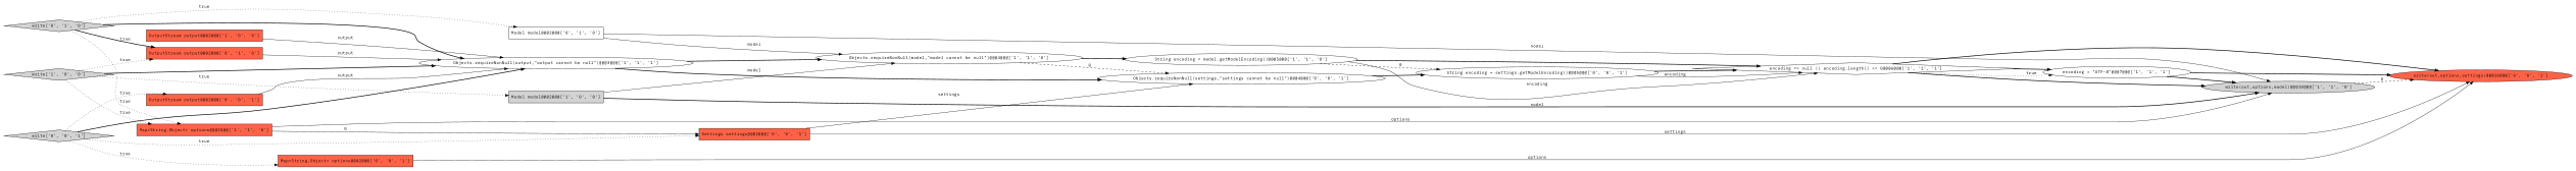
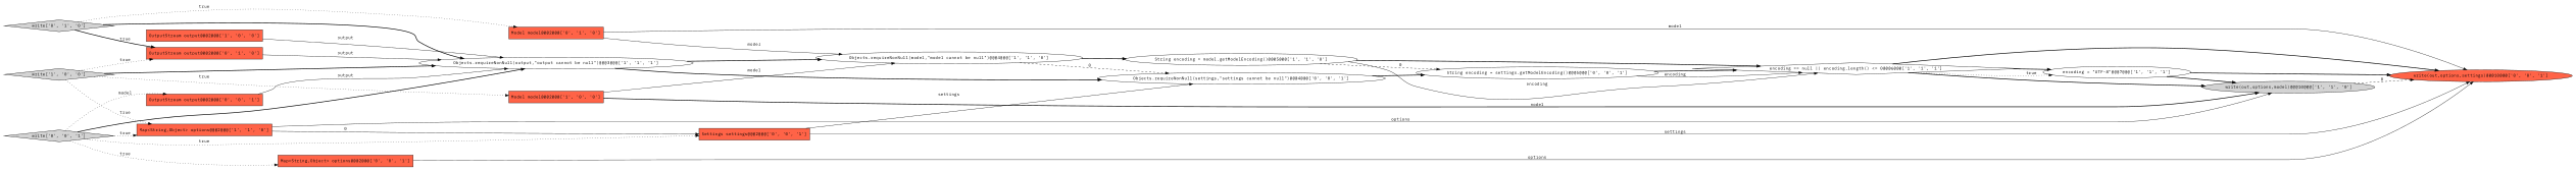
  digraph {
    fontname="IBM Plex Mono"
    rankdir=LR
    node [fillcolor=tomato fontname="IBM Plex Mono" shape=box style=filled]
    edge [fontname="IBM Plex Mono" style=bold]
    n1 [fillcolor=lightgray label="write['1', '0', '0']" shape=diamond]
    n2 [label="Map<String,Object> options@@@2@@@['1', '1', '0']"]
-   n3 [fillcolor=lightgray label="Model model@@@2@@@['1', '0', '0']"]
+   n3 [label="Model model@@@2@@@['1', '0', '0']"]
    n4 [fillcolor=white label="Objects.requireNonNull(output,\"output cannot be null\")@@@3@@@['1', '1', '1']" shape=ellipse]
    n5 [label="OutputStream output@@@2@@@['0', '1', '0']"]
    n6 [label="OutputStream output@@@2@@@['1', '0', '0']"]
    n7 [fillcolor=lightgray label="write(out,options,model)@@@10@@@['1', '1', '0']" shape=ellipse]
    n8 [label="Settings settings@@@2@@@['0', '0', '1']"]
    n9 [fillcolor=white label="Objects.requireNonNull(model,\"model cannot be null\")@@@4@@@['1', '1', '0']" shape=ellipse]
    n10 [fillcolor=white label="Objects.requireNonNull(settings,\"settings cannot be null\")@@@4@@@['0', '0', '1']" shape=ellipse]
    n11 [label="write(out,options,settings)@@@10@@@['0', '0', '1']" shape=ellipse]
    n12 [label="OutputStream output@@@2@@@['0', '0', '1']"]
    n13 [fillcolor=lightgray label="write['0', '1', '0']" shape=diamond]
-   n14 [fillcolor=white label="Model model@@@2@@@['0', '1', '0']"]
+   n14 [label="Model model@@@2@@@['0', '1', '0']"]
    n15 [label="Map<String,Object> options@@@2@@@['0', '0', '1']"]
    n16 [fillcolor=white label="String encoding = settings.getModelEncoding()@@@5@@@['0', '0', '1']" shape=ellipse]
    n17 [fillcolor=white label="encoding == null || encoding.length() <= 0@@@6@@@['1', '1', '1']" shape=diamond]
    n18 [fillcolor=white label="encoding = \"UTF-8\"@@@7@@@['1', '1', '1']" shape=ellipse]
    n19 [fillcolor=white label="String encoding = model.getModelEncoding()@@@5@@@['1', '1', '0']" shape=ellipse]
    n20 [fillcolor=lightgray label="write['0', '0', '1']" shape=diamond]
    n1 -> n2 [label=true style=dotted]
    n1 -> n3 [label=true style=dotted]
    n1 -> n4
    n1 -> n5 [label=true style=dotted]
    n2 -> n7 [label=options style=solid]
    n2 -> n8 [label=0 style=solid]
    n3 -> n7 [label=model]
    n3 -> n9 [label=model style=solid]
    n4 -> n9
    n4 -> n10
    n5 -> n4 [label=output style=solid]
    n6 -> n4 [label=output style=solid]
    n7 -> n11 [label=0 style=dashed]
    n8 -> n10 [label=settings style=solid]
    n8 -> n11 [label=settings style=solid]
    n9 -> n10 [label=0 style=dashed]
    n9 -> n19
    n10 -> n16
    n12 -> n4 [label=output style=solid]
-   n13 -> n2 [label=true style=dotted]
+   n20 -> n2 [label=true style=dotted]
    n13 -> n4
    n13 -> n5 [label=true]
    n13 -> n14 [label=true style=dotted]
-   n14 -> n7 [label=model style=solid]
+   n14 -> n11 [label=model style=solid]
    n14 -> n9 [label=model style=solid]
    n15 -> n11 [label=options style=solid]
    n16 -> n17 [label=encoding style=solid]
    n16 -> n17
    n17 -> n7
    n17 -> n11
    n17 -> n18
    n17 -> n18 [label=true style=dotted]
    n18 -> n7
    n18 -> n11
    n19 -> n16 [label=0 style=dashed]
    n19 -> n17 [label=encoding style=solid]
    n19 -> n17
    n20 -> n4
    n20 -> n8 [label=true style=dotted]
-   n20 -> n12 [label=true style=dotted]
+   n20 -> n12 [label=model style=dotted]
    n20 -> n15 [label=true style=dotted]
  }
